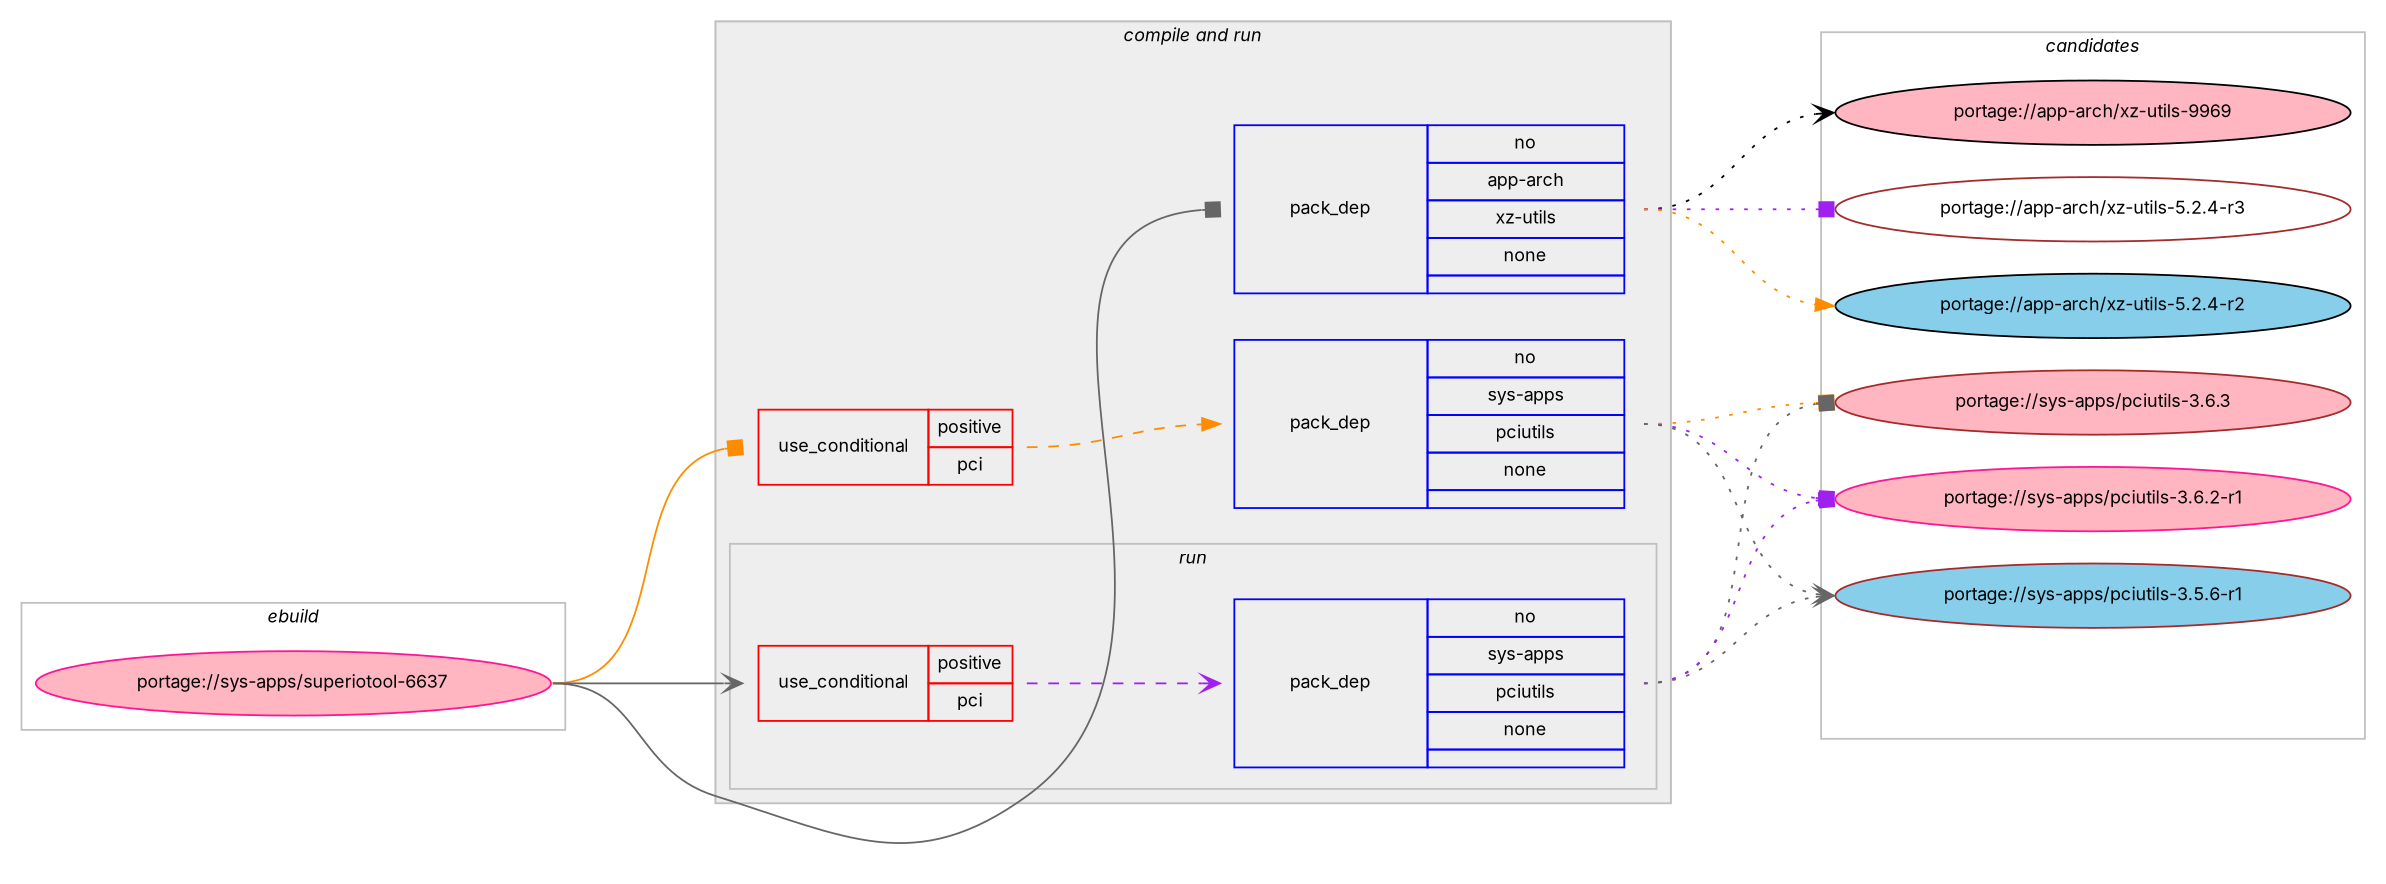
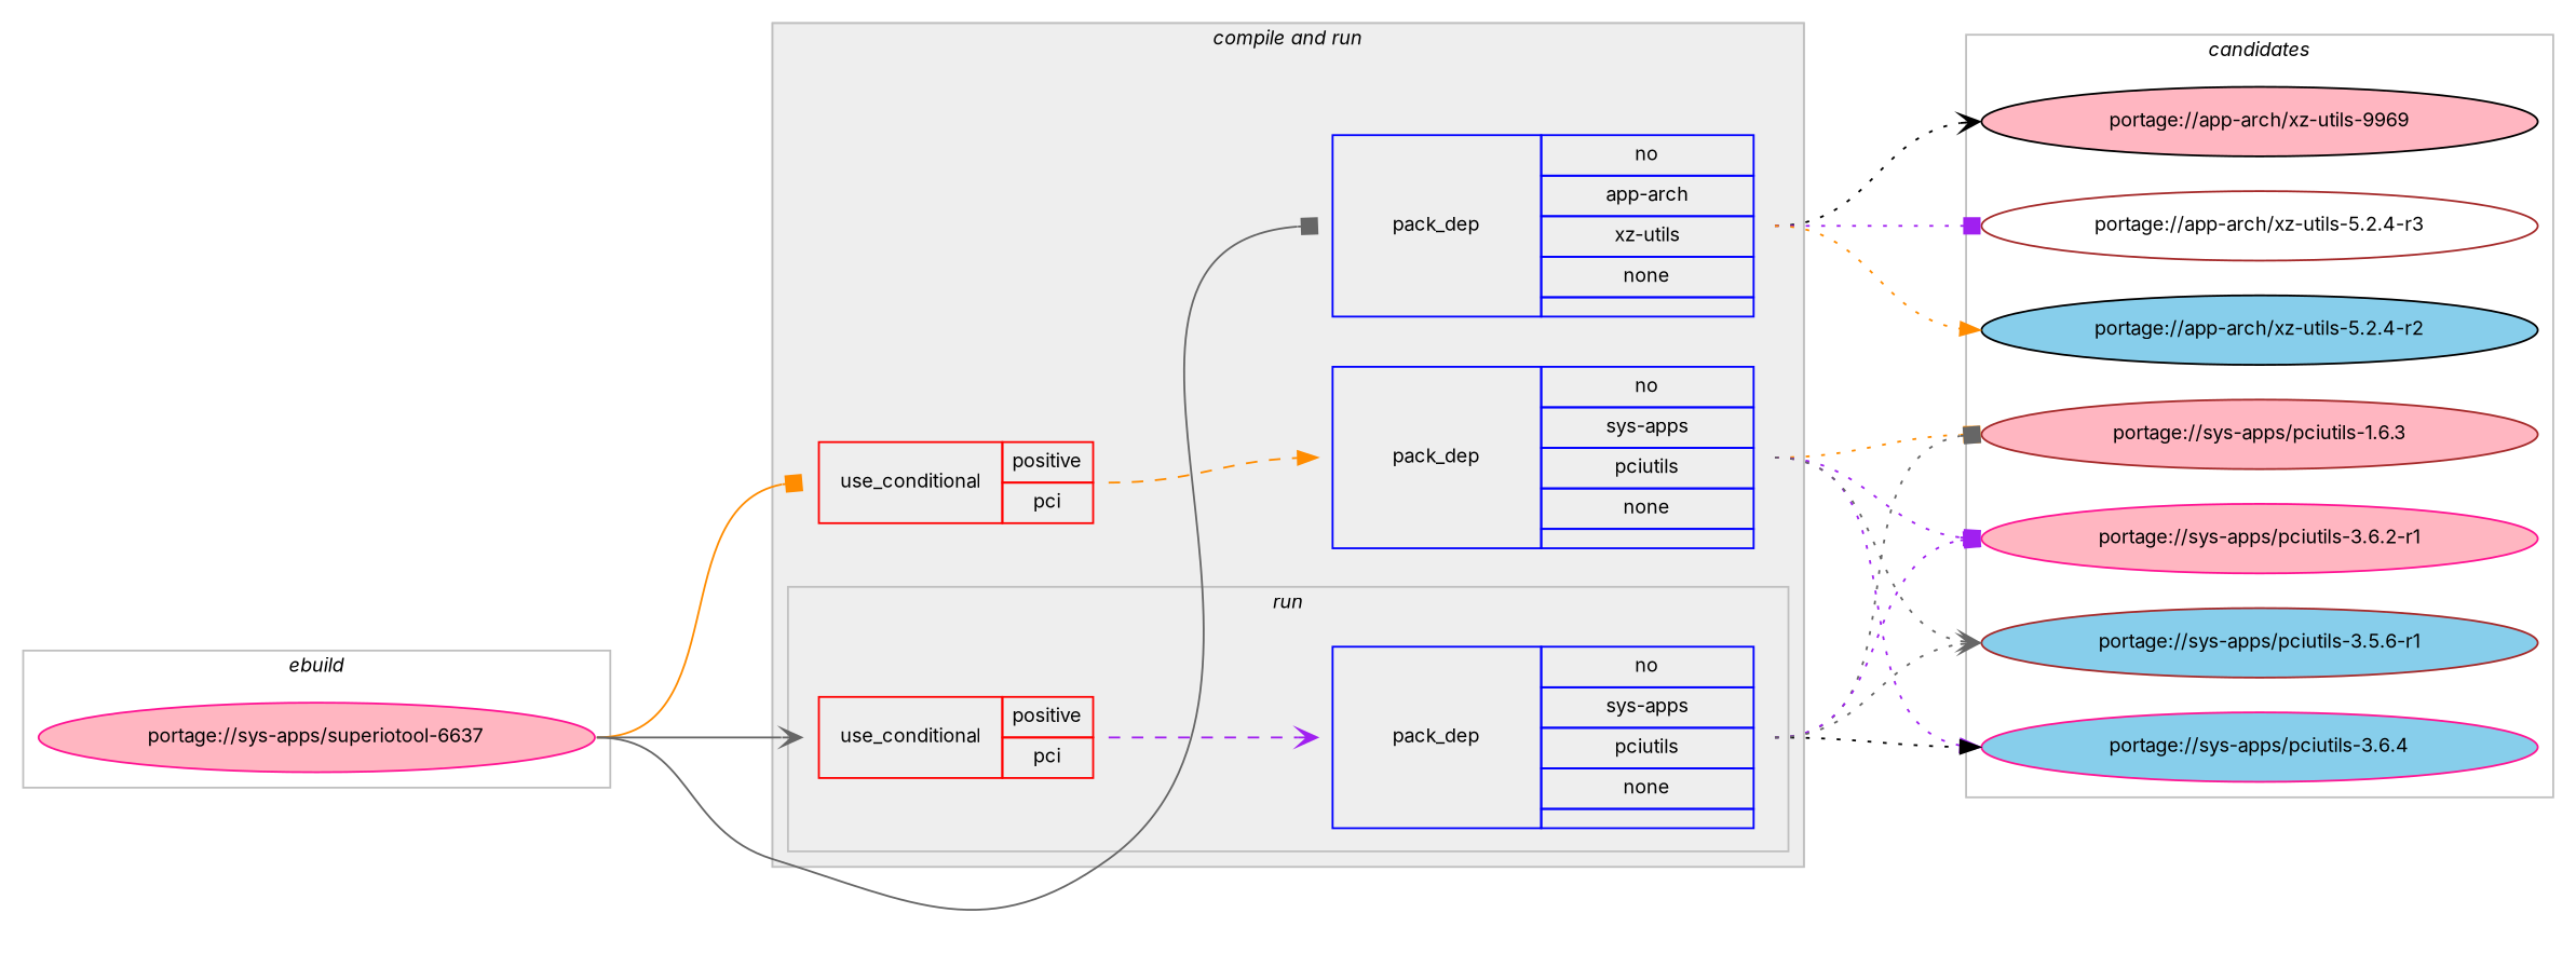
  digraph {
    compound=true
    concentrate=true
    fontname=Inter
    fontsize=10
    newrank=true
    rankdir=LR
    ranksep=1.5
    node [color=deeppink fontname=Inter fontsize=10 style=filled]
    edge [arrowhead=box color=gray40 fontname=Inter headport=w style=dotted tailport=e weight=100]
    n1 [fillcolor=lightpink label="portage://sys-apps/superiotool-6637" width=4]
    n2 [color=blue label=<<TABLE BORDER="0" CELLBORDER="1" CELLSPACING="0" CELLPADDING="4" WIDTH="220"><TR><TD ROWSPAN="6" CELLPADDING="30">pack_dep</TD></TR><TR><TD WIDTH="110">no</TD></TR><TR><TD>sys-apps</TD></TR><TR><TD>pciutils</TD></TR><TR><TD>none</TD></TR><TR><TD></TD></TR></TABLE>> shape=none style=""]
    n3 [color=red label=<<TABLE BORDER="0" CELLBORDER="1" CELLSPACING="0" CELLPADDING="4"><TR><TD ROWSPAN="3" CELLPADDING="10">use_conditional</TD></TR><TR><TD>positive</TD></TR><TR><TD>pci</TD></TR></TABLE>> shape=none style=""]
    n4 [color=blue label=<<TABLE BORDER="0" CELLBORDER="1" CELLSPACING="0" CELLPADDING="4" WIDTH="220"><TR><TD ROWSPAN="6" CELLPADDING="30">pack_dep</TD></TR><TR><TD WIDTH="110">no</TD></TR><TR><TD>app-arch</TD></TR><TR><TD>xz-utils</TD></TR><TR><TD>none</TD></TR><TR><TD></TD></TR></TABLE>> shape=none style=""]
    n5 [color=blue label=<<TABLE BORDER="0" CELLBORDER="1" CELLSPACING="0" CELLPADDING="4" WIDTH="220"><TR><TD ROWSPAN="6" CELLPADDING="30">pack_dep</TD></TR><TR><TD WIDTH="110">no</TD></TR><TR><TD>sys-apps</TD></TR><TR><TD>pciutils</TD></TR><TR><TD>none</TD></TR><TR><TD></TD></TR></TABLE>> shape=none style=""]
    n6 [color=red label=<<TABLE BORDER="0" CELLBORDER="1" CELLSPACING="0" CELLPADDING="4"><TR><TD ROWSPAN="3" CELLPADDING="10">use_conditional</TD></TR><TR><TD>positive</TD></TR><TR><TD>pci</TD></TR></TABLE>> shape=none style=""]
-   n8 [color=brown fillcolor=lightpink label="portage://sys-apps/pciutils-3.6.3" width=4]
+   n7 [fillcolor=skyblue label="portage://sys-apps/pciutils-3.6.4" width=4]
+   n8 [color=brown fillcolor=lightpink label="portage://sys-apps/pciutils-1.6.3" width=4]
    n9 [fillcolor=lightpink label="portage://sys-apps/pciutils-3.6.2-r1" width=4]
    n10 [color=brown fillcolor=skyblue label="portage://sys-apps/pciutils-3.5.6-r1" width=4]
    n11 [color=black fillcolor=lightpink label="portage://app-arch/xz-utils-9969" width=4]
    n12 [color=brown fillcolor=white label="portage://app-arch/xz-utils-5.2.4-r3" width=4]
    n13 [color=black fillcolor=skyblue label="portage://app-arch/xz-utils-5.2.4-r2" width=4]
    subgraph cluster_1 {
      color=gray
      label=<<i>ebuild</i>>
      rank=same
      n1
    }
    subgraph cluster_2 {
      color=gray
      label=<<i>dependencies</i>>
      subgraph cluster_3 {
        color=gray
        fillcolor="#eeeeee"
        label=<<i>compile</i>>
        style=filled
        subgraph sub_4 {
          color=gray
          fillcolor="#eeeeee"
          label=<<i>compile</i>>
          style=filled
          n3
          subgraph sub_5 {
            color=gray
            fillcolor="#eeeeee"
            label=<<i>compile</i>>
            style=filled
            n2
          }
        }
        subgraph sub_6 {
          color=gray
          fillcolor="#eeeeee"
          label=<<i>compile</i>>
          style=filled
          n4
        }
      }
      subgraph cluster_7 {
        color=gray
        fillcolor="#eeeeee"
        label=<<i>compile and run</i>>
        style=filled
      }
      subgraph cluster_8 {
        color=gray
        fillcolor="#eeeeee"
        label=<<i>run</i>>
        style=filled
        subgraph sub_9 {
          color=gray
          fillcolor="#eeeeee"
          label=<<i>run</i>>
          style=filled
          n6
          subgraph sub_10 {
            color=gray
            fillcolor="#eeeeee"
            label=<<i>run</i>>
            style=filled
            n5
          }
        }
      }
    }
    subgraph cluster_11 {
      color=gray
      label=<<i>candidates</i>>
      rank=same
      subgraph sub_12 {
        color=black
        label=<<i>candidates</i>>
        nodesep=1
        rank=same
+       n7
        n8
        n9
        n10
      }
      subgraph sub_13 {
        color=black
        label=<<i>candidates</i>>
        nodesep=1
        rank=same
        n11
        n12
        n13
      }
      subgraph sub_14 {
        color=black
        label=<<i>candidates</i>>
        nodesep=1
        rank=same
+       n7
        n8
        n9
        n10
      }
    }
    n1 -> n3 [color=darkorange style=solid weight=20]
    n1 -> n4 [style=solid weight=20]
    n1 -> n6 [arrowhead=vee style=solid weight=20]
+   n2 -> n7 [arrowhead=normal color=purple]
    n2 -> n8 [color=darkorange]
    n2 -> n9 [color=purple]
    n2 -> n10 [arrowhead=vee]
    n3 -> n2 [arrowhead=normal color=darkorange style=dashed weight=20]
    n4 -> n11 [arrowhead=vee color=black]
    n4 -> n12 [color=purple]
    n4 -> n13 [arrowhead=normal color=darkorange]
+   n5 -> n7 [arrowhead=normal color=black]
    n5 -> n8
    n5 -> n9 [color=purple]
    n5 -> n10 [arrowhead=vee]
    n6 -> n5 [arrowhead=vee color=purple style=dashed weight=20]
  }
